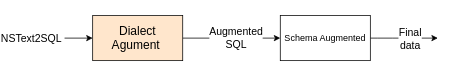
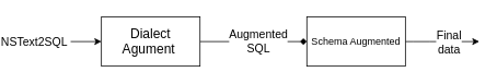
  <mxCell id="0" />
  <mxCell id="1" parent="0" />
- <mxCell id="2" style="edgeStyle=none;html=1;entryX=0;entryY=0.5;entryDx=0;entryDy=0;fontSize=14;" edge="1" parent="1" source="4" target="9"><mxGeometry relative="1" as="geometry" /></mxCell>
+ <mxCell id="2" style="edgeStyle=none;html=1;entryX=0;entryY=0.5;entryDx=0;entryDy=0;fontSize=14;endArrow=diamond;" edge="1" parent="1" source="4" target="9"><mxGeometry relative="1" as="geometry" /></mxCell>
  <mxCell id="3" value="Augmented&lt;br&gt;SQL" style="edgeLabel;html=1;align=center;verticalAlign=middle;resizable=0;points=[];fontSize=14;" vertex="1" connectable="0" parent="2"><mxGeometry x="0.071" y="1" relative="1" as="geometry"><mxPoint as="offset" /></mxGeometry></mxCell>
- <mxCell id="4" value="&lt;span style=&quot;font-size:12.0pt;line-height:115%;&lt;br/&gt;font-family:&amp;quot;Aptos&amp;quot;,sans-serif;mso-ascii-theme-font:minor-latin;mso-fareast-font-family:&lt;br/&gt;Aptos;mso-fareast-theme-font:minor-latin;mso-hansi-theme-font:minor-latin;&lt;br/&gt;mso-bidi-font-family:&amp;quot;Times New Roman&amp;quot;;mso-bidi-theme-font:minor-bidi;&lt;br/&gt;mso-ansi-language:EN-US;mso-fareast-language:EN-US;mso-bidi-language:AR-SA&quot;&gt;Dialect Agument&amp;nbsp;&lt;/span&gt;" style="rounded=0;whiteSpace=wrap;html=1;fillColor=#ffe6cc;" vertex="1" parent="1"><mxGeometry x="120" y="20" width="120" height="60" as="geometry" /></mxCell>
+ <mxCell id="4" value="&lt;span style=&quot;font-size:12.0pt;line-height:115%;&lt;br/&gt;font-family:&amp;quot;Aptos&amp;quot;,sans-serif;mso-ascii-theme-font:minor-latin;mso-fareast-font-family:&lt;br/&gt;Aptos;mso-fareast-theme-font:minor-latin;mso-hansi-theme-font:minor-latin;&lt;br/&gt;mso-bidi-font-family:&amp;quot;Times New Roman&amp;quot;;mso-bidi-theme-font:minor-bidi;&lt;br/&gt;mso-ansi-language:EN-US;mso-fareast-language:EN-US;mso-bidi-language:AR-SA&quot;&gt;Dialect Agument&amp;nbsp;&lt;/span&gt;" style="rounded=0;whiteSpace=wrap;html=1;" vertex="1" parent="1"><mxGeometry x="120" y="20" width="120" height="60" as="geometry" /></mxCell>
  <mxCell id="5" value="" style="endArrow=classic;html=1;entryX=0;entryY=0.5;entryDx=0;entryDy=0;" edge="1" parent="1" target="4"><mxGeometry width="50" height="50" relative="1" as="geometry"><mxPoint x="20" y="50" as="sourcePoint" /><mxPoint x="320" y="80" as="targetPoint" /></mxGeometry></mxCell>
  <mxCell id="6" value="&lt;span style=&quot;line-height: 115%; font-family: Aptos, sans-serif;&quot;&gt;&lt;font style=&quot;font-size: 14px;&quot;&gt;NSText2SQL&amp;nbsp;&lt;/font&gt;&lt;/span&gt;" style="edgeLabel;html=1;align=center;verticalAlign=middle;resizable=0;points=[];" vertex="1" connectable="0" parent="5"><mxGeometry x="-0.24" y="-1" relative="1" as="geometry"><mxPoint x="-19" y="-1" as="offset" /></mxGeometry></mxCell>
  <mxCell id="7" style="edgeStyle=none;html=1;fontSize=14;" edge="1" parent="1" source="9"><mxGeometry relative="1" as="geometry"><mxPoint x="580" y="50" as="targetPoint" /><Array as="points"><mxPoint x="510" y="50" /></Array></mxGeometry></mxCell>
  <mxCell id="8" value="Final&lt;br&gt;data" style="edgeLabel;html=1;align=center;verticalAlign=middle;resizable=0;points=[];fontSize=14;" vertex="1" connectable="0" parent="7"><mxGeometry x="0.147" relative="1" as="geometry"><mxPoint as="offset" /></mxGeometry></mxCell>
  <mxCell id="9" value="&lt;span&gt;Schema Augmented&lt;/span&gt;" style="rounded=0;whiteSpace=wrap;html=1;" vertex="1" parent="1"><mxGeometry x="370" y="20" width="120" height="60" as="geometry" /></mxCell>
